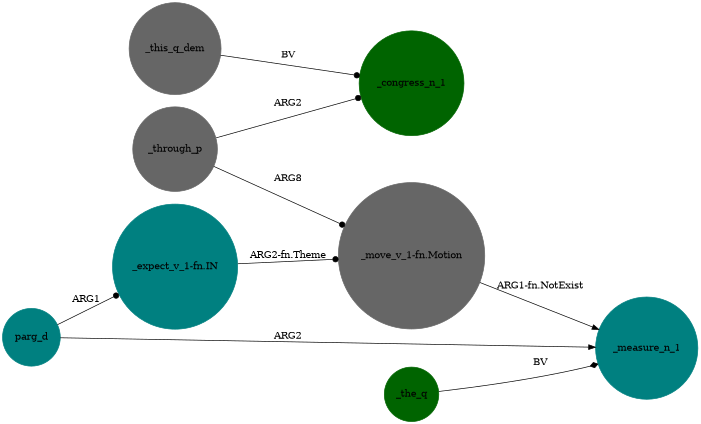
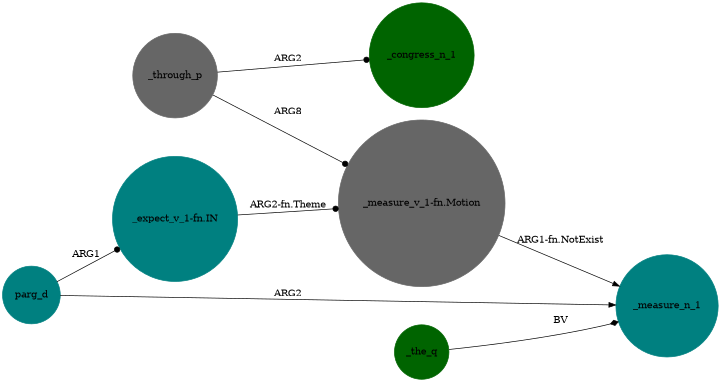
  digraph {
    rankdir=LR
    node [color=teal shape=circle style=filled]
    edge [arrowhead=dot]
    _measure_n_1
-   "_move_v_1-fn.Motion" [color=gray40]
+   "_move_v_1-fn.Motion" [color=gray40 label="_measure_v_1-fn.Motion"]
    _the_q [color=darkgreen]
    _through_p [color=gray40]
    _congress_n_1 [color=darkgreen]
    parg_d
    "_expect_v_1-fn.IN"
-   _this_q_dem [color=gray40]
    "_move_v_1-fn.Motion" -> _measure_n_1 [arrowhead=normal label="ARG1-fn.NotExist"]
    _the_q -> _measure_n_1 [arrowhead=diamond label=BV]
    _through_p -> "_move_v_1-fn.Motion" [label=ARG8]
    _through_p -> _congress_n_1 [label=ARG2]
    parg_d -> _measure_n_1 [arrowhead=normal label=ARG2]
    parg_d -> "_expect_v_1-fn.IN" [label=ARG1]
    "_expect_v_1-fn.IN" -> "_move_v_1-fn.Motion" [label="ARG2-fn.Theme"]
-   _this_q_dem -> _congress_n_1 [label=BV]
  }
